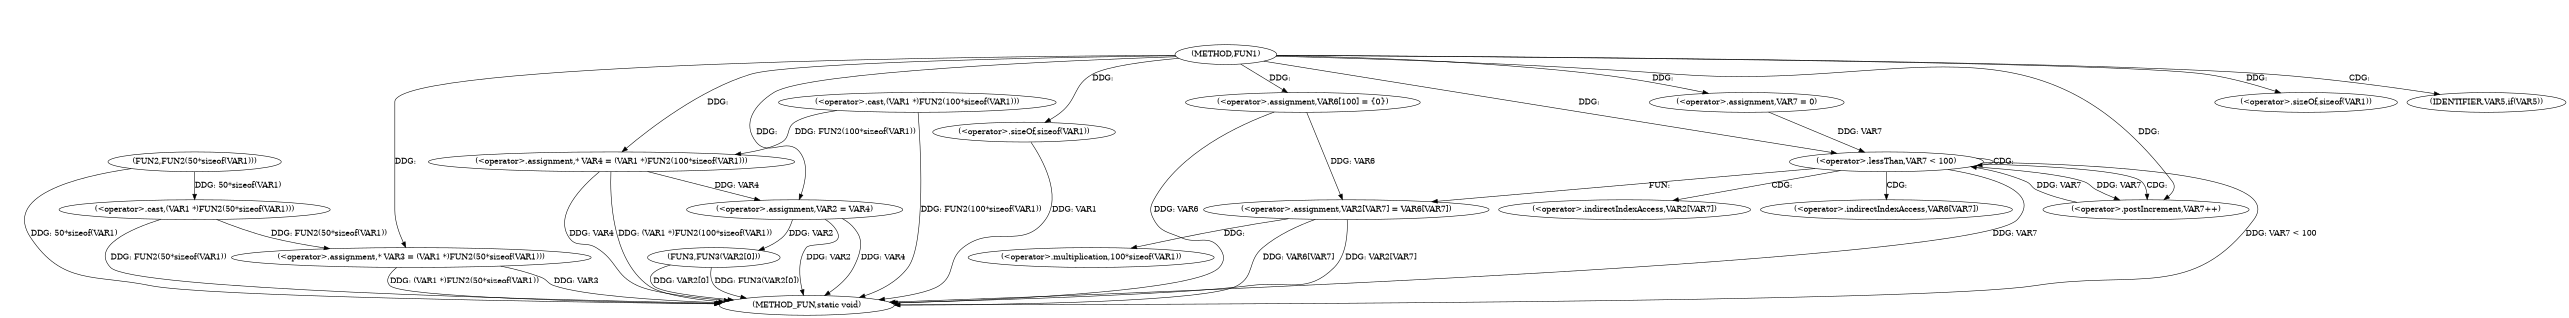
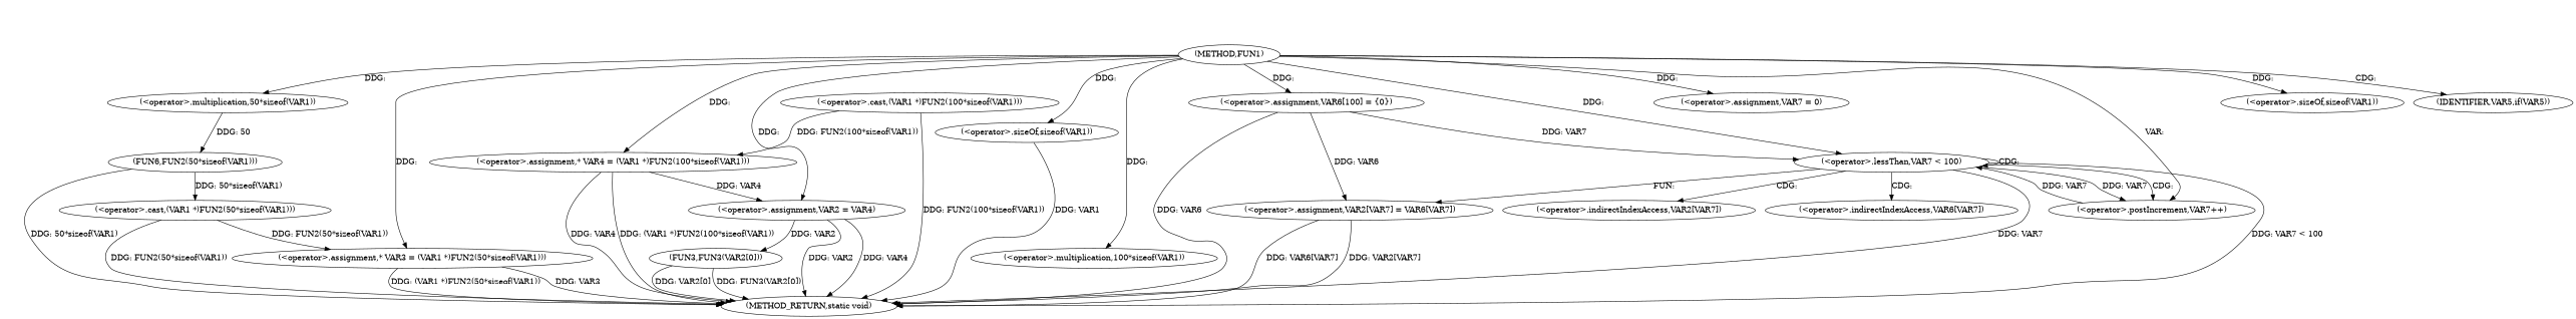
  digraph {
    n1 [label="(METHOD,FUN1)"]
    n2 [label="(<operator>.assignment,* VAR3 = (VAR1 *)FUN2(50*sizeof(VAR1)))"]
+   n3 [label="(<operator>.multiplication,50*sizeof(VAR1))"]
    n4 [label="(<operator>.sizeOf,sizeof(VAR1))"]
    n5 [label="(<operator>.assignment,* VAR4 = (VAR1 *)FUN2(100*sizeof(VAR1)))"]
    n6 [label="(<operator>.multiplication,100*sizeof(VAR1))"]
    n7 [label="(<operator>.sizeOf,sizeof(VAR1))"]
    n8 [label="(IDENTIFIER,VAR5,if(VAR5))"]
    n9 [label="(<operator>.assignment,VAR2 = VAR4)"]
    n10 [label="(<operator>.assignment,VAR6[100] = {0})"]
    n11 [label="(<operator>.assignment,VAR7 = 0)"]
    n12 [label="(<operator>.lessThan,VAR7 < 100)"]
    n13 [label="(<operator>.postIncrement,VAR7++)"]
-   n14 [label="(METHOD_FUN,static void)"]
-   n15 [label="(FUN2,FUN2(50*sizeof(VAR1)))"]
+   n14 [label="(METHOD_RETURN,static void)"]
+   n15 [label="(FUN6,FUN2(50*sizeof(VAR1)))"]
    n16 [label="(FUN3,FUN3(VAR2[0]))"]
    n17 [label="(<operator>.assignment,VAR2[VAR7] = VAR6[VAR7])"]
    n18 [label="(<operator>.indirectIndexAccess,VAR2[VAR7])"]
    n19 [label="(<operator>.indirectIndexAccess,VAR6[VAR7])"]
    n20 [label="(<operator>.cast,(VAR1 *)FUN2(50*sizeof(VAR1)))"]
    n21 [label="(<operator>.cast,(VAR1 *)FUN2(100*sizeof(VAR1)))"]
    n1 -> n2 [label="DDG: "]
+   n1 -> n3 [label="DDG: "]
    n1 -> n4 [label="DDG: "]
    n1 -> n5 [label="DDG: "]
-   n17 -> n6 [label="DDG: "]
+   n1 -> n6 [label="DDG: "]
    n1 -> n7 [label="DDG: "]
    n1 -> n8 [label="CDG: "]
    n1 -> n9 [label="DDG: "]
    n1 -> n10 [label="DDG: "]
    n1 -> n11 [label="DDG: "]
    n1 -> n12 [label="DDG: "]
-   n1 -> n13 [label="DDG: "]
+   n1 -> n13 [label="VAR: "]
    n2 -> n14 [label="DDG: VAR3"]
    n2 -> n14 [label="DDG: (VAR1 *)FUN2(50*sizeof(VAR1))"]
+   n3 -> n15 [label="DDG: 50"]
    n5 -> n9 [label="DDG: VAR4"]
    n5 -> n14 [label="DDG: (VAR1 *)FUN2(100*sizeof(VAR1))"]
    n5 -> n14 [label="DDG: VAR4"]
    n7 -> n14 [label="DDG: VAR1"]
    n9 -> n14 [label="DDG: VAR4"]
    n9 -> n14 [label="DDG: VAR2"]
    n9 -> n16 [label="DDG: VAR2"]
    n10 -> n14 [label="DDG: VAR6"]
    n10 -> n17 [label="DDG: VAR6"]
-   n11 -> n12 [label="DDG: VAR7"]
+   n10 -> n12 [label="DDG: VAR7"]
    n12 -> n12 [label="CDG: "]
    n12 -> n13 [label="DDG: VAR7"]
    n12 -> n13 [label="CDG: "]
    n12 -> n14 [label="DDG: VAR7 < 100"]
    n12 -> n14 [label="DDG: VAR7"]
    n12 -> n17 [label="FUN: "]
    n12 -> n18 [label="CDG: "]
    n12 -> n19 [label="CDG: "]
    n13 -> n12 [label="DDG: VAR7"]
    n15 -> n14 [label="DDG: 50*sizeof(VAR1)"]
    n15 -> n20 [label="DDG: 50*sizeof(VAR1)"]
    n16 -> n14 [label="DDG: FUN3(VAR2[0])"]
    n16 -> n14 [label="DDG: VAR2[0]"]
    n17 -> n14 [label="DDG: VAR6[VAR7]"]
    n17 -> n14 [label="DDG: VAR2[VAR7]"]
    n20 -> n2 [label="DDG: FUN2(50*sizeof(VAR1))"]
    n20 -> n14 [label="DDG: FUN2(50*sizeof(VAR1))"]
    n21 -> n5 [label="DDG: FUN2(100*sizeof(VAR1))"]
    n21 -> n14 [label="DDG: FUN2(100*sizeof(VAR1))"]
  }
